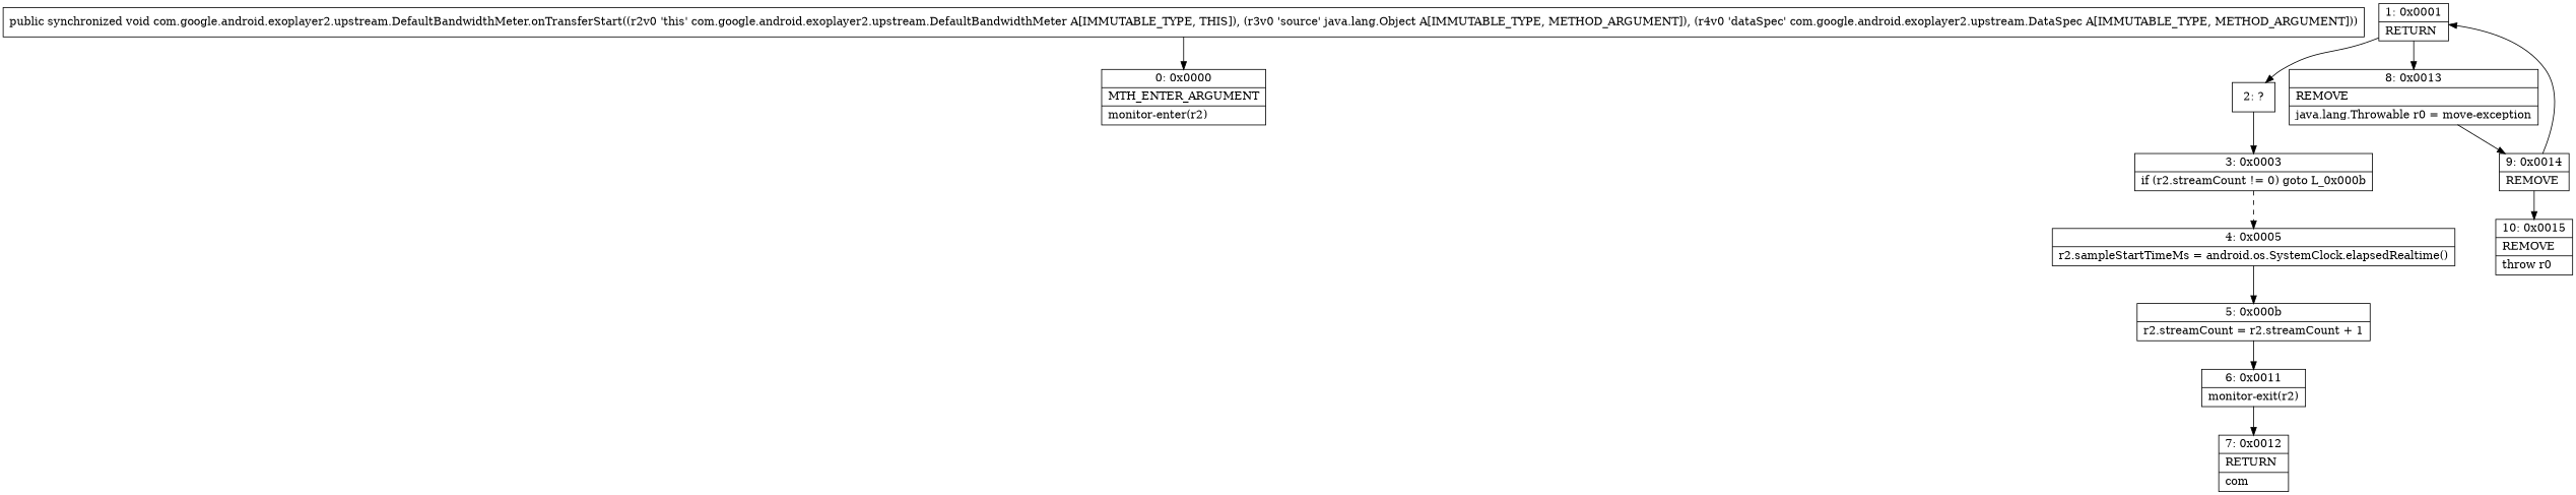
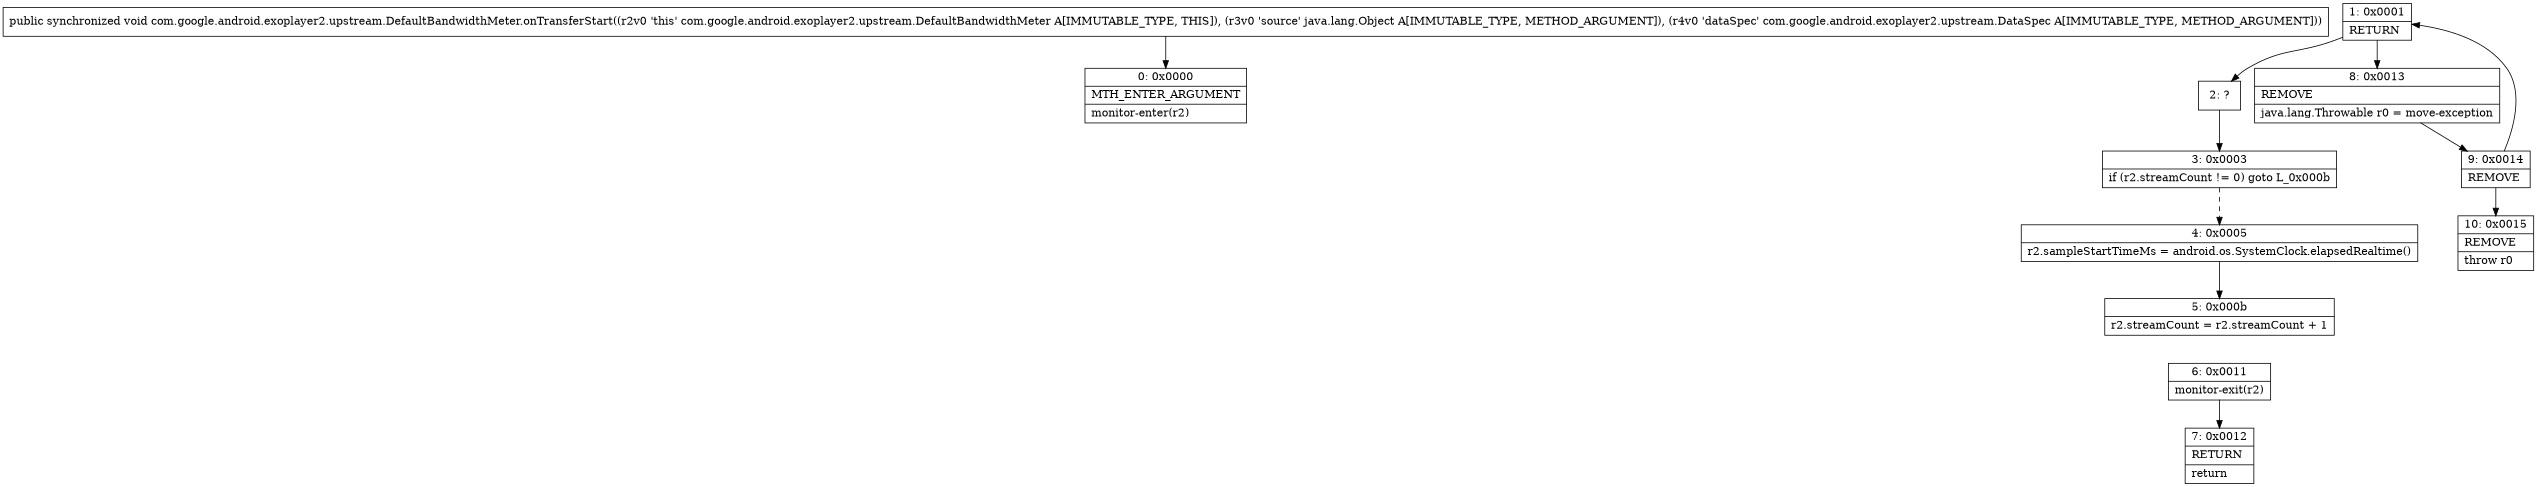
  digraph {
    node [shape=record]
    n1 [label="{0\:\ 0x0000|MTH_ENTER_ARGUMENT\l|monitor\-enter(r2)\l}"]
    n2 [label="{1\:\ 0x0001|RETURN\l}"]
    n3 [label="{2\:\ ?}"]
    n4 [label="{8\:\ 0x0013|REMOVE\l|java.lang.Throwable r0 = move\-exception\l}"]
    n5 [label="{3\:\ 0x0003|if (r2.streamCount != 0) goto L_0x000b\l}"]
    n6 [label="{9\:\ 0x0014|REMOVE\l}"]
    n7 [label="{4\:\ 0x0005|r2.sampleStartTimeMs = android.os.SystemClock.elapsedRealtime()\l}"]
    n8 [label="{5\:\ 0x000b|r2.streamCount = r2.streamCount + 1\l}"]
    n9 [label="{6\:\ 0x0011|monitor\-exit(r2)\l}"]
-   n10 [label="{7\:\ 0x0012|RETURN\l|com\l}"]
+   n10 [label="{7\:\ 0x0012|RETURN\l|return\l}"]
    n11 [label="{10\:\ 0x0015|REMOVE\l|throw r0\l}"]
    n12 [label="{public synchronized void com.google.android.exoplayer2.upstream.DefaultBandwidthMeter.onTransferStart((r2v0 'this' com.google.android.exoplayer2.upstream.DefaultBandwidthMeter A[IMMUTABLE_TYPE, THIS]), (r3v0 'source' java.lang.Object A[IMMUTABLE_TYPE, METHOD_ARGUMENT]), (r4v0 'dataSpec' com.google.android.exoplayer2.upstream.DataSpec A[IMMUTABLE_TYPE, METHOD_ARGUMENT])) }"]
    n2 -> n3
    n2 -> n4
    n3 -> n5
    n4 -> n6
    n5 -> n7 [style=dashed]
    n6 -> n2
    n6 -> n11
    n7 -> n8
-   n8 -> n9
    n9 -> n10
    n12 -> n1
  }
